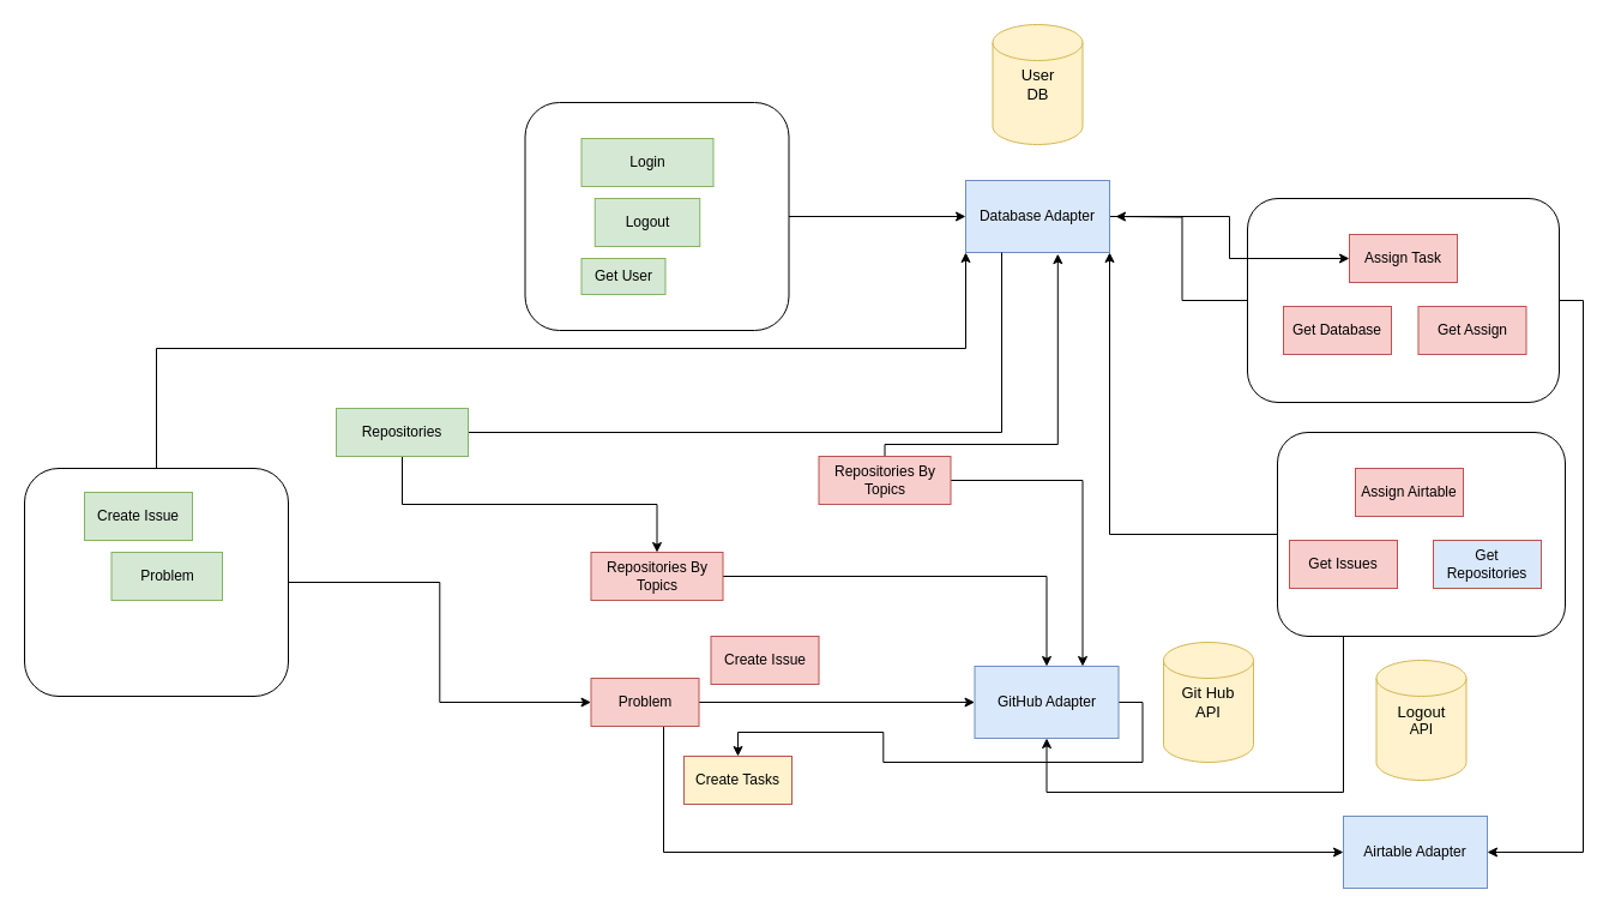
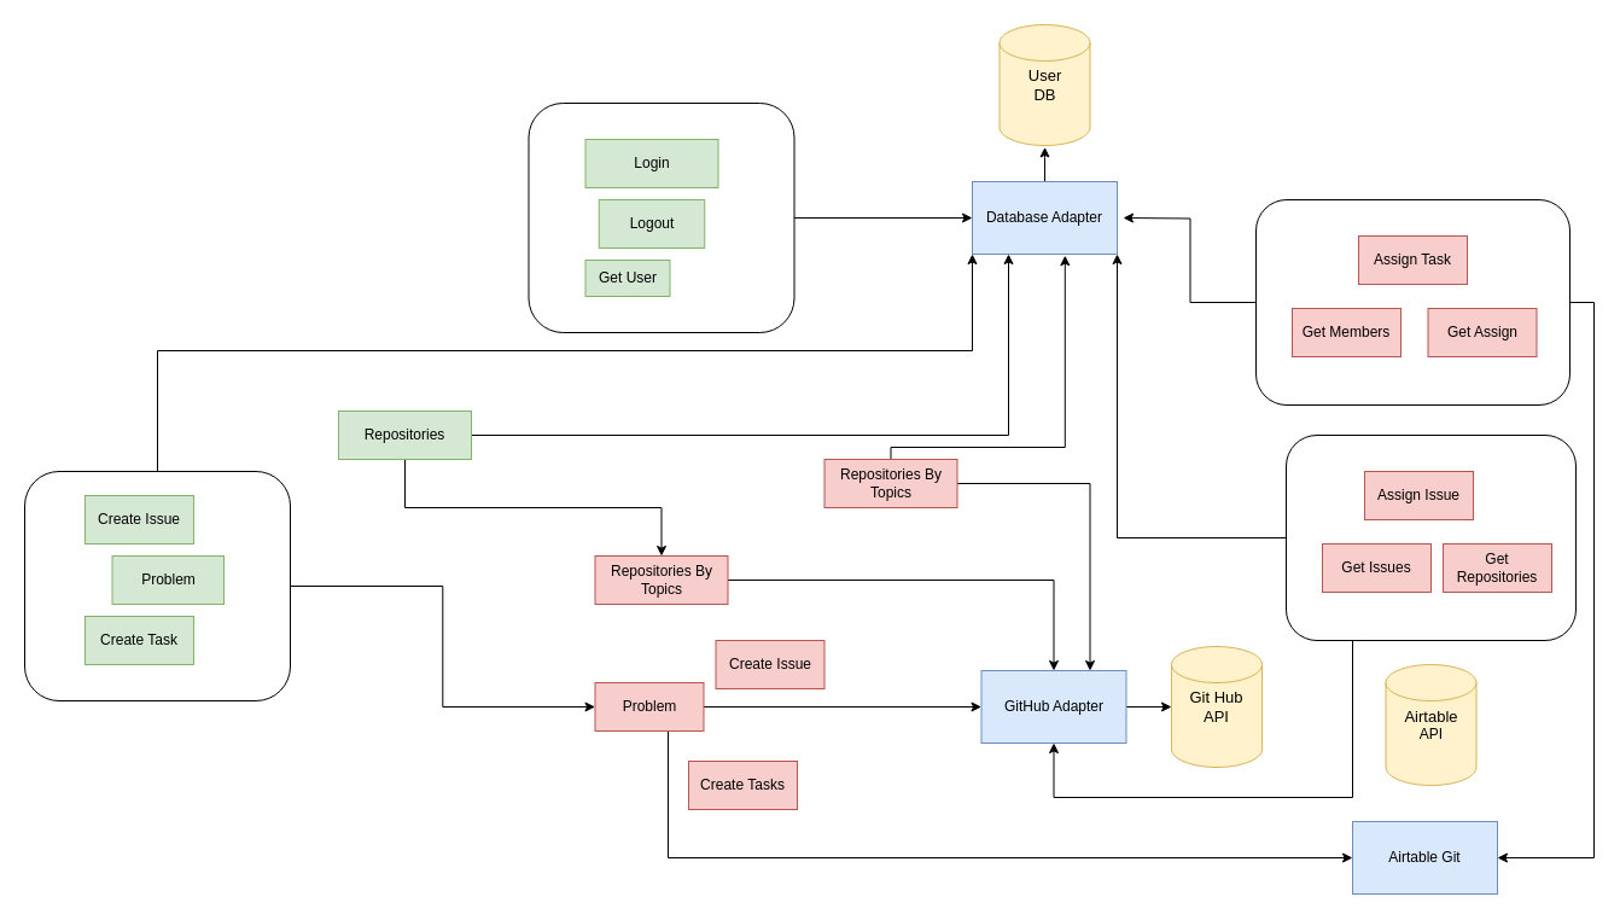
  <mxCell id="0" />
  <mxCell id="1" parent="0" />
  <mxCell id="2" style="edgeStyle=orthogonalEdgeStyle;rounded=0;orthogonalLoop=1;jettySize=auto;html=1;entryX=0.5;entryY=1;entryDx=0;entryDy=0;" edge="1" parent="1" source="4" target="16"><mxGeometry relative="1" as="geometry"><Array as="points"><mxPoint x="1120" y="660" /><mxPoint x="873" y="660" /></Array></mxGeometry></mxCell>
  <mxCell id="3" style="edgeStyle=orthogonalEdgeStyle;rounded=0;orthogonalLoop=1;jettySize=auto;html=1;entryX=1;entryY=1;entryDx=0;entryDy=0;" edge="1" parent="1" source="4" target="12"><mxGeometry relative="1" as="geometry" /></mxCell>
  <mxCell id="4" value="" style="rounded=1;whiteSpace=wrap;html=1;" vertex="1" parent="1"><mxGeometry x="1065" y="360" width="240" height="170" as="geometry" /></mxCell>
  <mxCell id="5" style="edgeStyle=orthogonalEdgeStyle;rounded=0;orthogonalLoop=1;jettySize=auto;html=1;entryX=0;entryY=0.5;entryDx=0;entryDy=0;" edge="1" parent="1" source="6" target="12"><mxGeometry relative="1" as="geometry" /></mxCell>
  <mxCell id="6" value="" style="rounded=1;whiteSpace=wrap;html=1;" vertex="1" parent="1"><mxGeometry x="437.5" y="85" width="220" height="190" as="geometry" /></mxCell>
  <mxCell id="7" value="" style="rounded=1;whiteSpace=wrap;html=1;" vertex="1" parent="1"><mxGeometry x="20" y="390" width="220" height="190" as="geometry" /></mxCell>
  <mxCell id="8" style="edgeStyle=orthogonalEdgeStyle;rounded=0;orthogonalLoop=1;jettySize=auto;html=1;" edge="1" parent="1" source="10"><mxGeometry relative="1" as="geometry"><mxPoint x="930" y="180" as="targetPoint" /></mxGeometry></mxCell>
  <mxCell id="9" style="edgeStyle=orthogonalEdgeStyle;rounded=0;orthogonalLoop=1;jettySize=auto;html=1;entryX=1;entryY=0.5;entryDx=0;entryDy=0;" edge="1" parent="1" source="10" target="14"><mxGeometry relative="1" as="geometry"><Array as="points"><mxPoint x="1320" y="250" /><mxPoint x="1320" y="710" /></Array></mxGeometry></mxCell>
  <mxCell id="10" value="" style="rounded=1;whiteSpace=wrap;html=1;" vertex="1" parent="1"><mxGeometry x="1040" y="165" width="260" height="170" as="geometry" /></mxCell>
- <mxCell id="11" style="edgeStyle=orthogonalEdgeStyle;rounded=0;orthogonalLoop=1;jettySize=auto;html=1;" edge="1" parent="1" source="12" target="41"><mxGeometry relative="1" as="geometry" /></mxCell>
+ <mxCell id="11" style="edgeStyle=orthogonalEdgeStyle;rounded=0;orthogonalLoop=1;jettySize=auto;html=1;entryX=0.501;entryY=1.014;entryDx=0;entryDy=0;entryPerimeter=0;" edge="1" parent="1" source="12" target="13"><mxGeometry relative="1" as="geometry" /></mxCell>
  <mxCell id="12" value="Database Adapter" style="rounded=0;whiteSpace=wrap;html=1;fillColor=#dae8fc;strokeColor=#6c8ebf;" vertex="1" parent="1"><mxGeometry x="805" y="150" width="120" height="60" as="geometry" /></mxCell>
  <mxCell id="13" value="&lt;span style=&quot;font-size: 13px&quot;&gt;User&lt;br&gt;DB&lt;br&gt;&lt;/span&gt;" style="shape=cylinder2;whiteSpace=wrap;html=1;boundedLbl=1;backgroundOutline=1;size=15;aspect=fixed;spacing=2;labelPosition=center;verticalLabelPosition=middle;align=center;verticalAlign=middle;horizontal=1;fillColor=#fff2cc;strokeColor=#d6b656;" vertex="1" parent="1"><mxGeometry x="827.5" y="20" width="75" height="100" as="geometry" /></mxCell>
- <mxCell id="14" value="Airtable Adapter" style="rounded=0;whiteSpace=wrap;html=1;fillColor=#dae8fc;strokeColor=#6c8ebf;" vertex="1" parent="1"><mxGeometry x="1120" y="680" width="120" height="60" as="geometry" /></mxCell>
- <mxCell id="15" style="edgeStyle=orthogonalEdgeStyle;rounded=0;orthogonalLoop=1;jettySize=auto;html=1;exitX=1;exitY=0.5;exitDx=0;exitDy=0;" edge="1" parent="1" source="16" target="37"><mxGeometry relative="1" as="geometry" /></mxCell>
+ <mxCell id="14" value="Airtable Git" style="rounded=0;whiteSpace=wrap;html=1;fillColor=#dae8fc;strokeColor=#6c8ebf;" vertex="1" parent="1"><mxGeometry x="1120" y="680" width="120" height="60" as="geometry" /></mxCell>
+ <mxCell id="15" style="edgeStyle=orthogonalEdgeStyle;rounded=0;orthogonalLoop=1;jettySize=auto;html=1;exitX=1;exitY=0.5;exitDx=0;exitDy=0;" edge="1" parent="1" source="16" target="17"><mxGeometry relative="1" as="geometry" /></mxCell>
  <mxCell id="16" value="GitHub Adapter" style="rounded=0;whiteSpace=wrap;html=1;fillColor=#dae8fc;strokeColor=#6c8ebf;" vertex="1" parent="1"><mxGeometry x="812.5" y="555" width="120" height="60" as="geometry" /></mxCell>
  <mxCell id="17" value="&lt;font style=&quot;font-size: 13px&quot;&gt;Git Hub&lt;br&gt;API&lt;/font&gt;" style="shape=cylinder2;whiteSpace=wrap;html=1;boundedLbl=1;backgroundOutline=1;size=15;aspect=fixed;spacing=2;labelPosition=center;verticalLabelPosition=middle;align=center;verticalAlign=middle;horizontal=1;fillColor=#fff2cc;strokeColor=#d6b656;" vertex="1" parent="1"><mxGeometry x="970" y="535" width="75" height="100" as="geometry" /></mxCell>
  <mxCell id="18" value="Login" style="rounded=0;whiteSpace=wrap;html=1;fillColor=#d5e8d4;strokeColor=#82b366;" vertex="1" parent="1"><mxGeometry x="484.5" y="115" width="110" height="40" as="geometry" /></mxCell>
  <mxCell id="19" value="Logout" style="rounded=0;whiteSpace=wrap;html=1;fillColor=#d5e8d4;strokeColor=#82b366;" vertex="1" parent="1"><mxGeometry x="495.75" y="165" width="87.5" height="40" as="geometry" /></mxCell>
+ <mxCell id="20" value="Create Task" style="rounded=0;whiteSpace=wrap;html=1;fillColor=#d5e8d4;strokeColor=#82b366;" vertex="1" parent="1"><mxGeometry x="70" y="510" width="90" height="40" as="geometry" /></mxCell>
  <mxCell id="21" style="edgeStyle=orthogonalEdgeStyle;rounded=0;orthogonalLoop=1;jettySize=auto;html=1;entryX=0;entryY=0.5;entryDx=0;entryDy=0;exitX=1;exitY=0.5;exitDx=0;exitDy=0;" edge="1" parent="1" source="7" target="30"><mxGeometry relative="1" as="geometry"><mxPoint x="260" y="490" as="sourcePoint" /></mxGeometry></mxCell>
  <mxCell id="22" style="edgeStyle=orthogonalEdgeStyle;rounded=0;orthogonalLoop=1;jettySize=auto;html=1;entryX=0;entryY=1;entryDx=0;entryDy=0;exitX=0.5;exitY=0;exitDx=0;exitDy=0;" edge="1" parent="1" source="7" target="12"><mxGeometry relative="1" as="geometry"><Array as="points"><mxPoint x="130" y="290" /><mxPoint x="805" y="290" /></Array></mxGeometry></mxCell>
  <mxCell id="23" value="Problem" style="rounded=0;whiteSpace=wrap;html=1;fillColor=#d5e8d4;strokeColor=#82b366;" vertex="1" parent="1"><mxGeometry x="92.5" y="460" width="92.5" height="40" as="geometry" /></mxCell>
  <mxCell id="24" style="edgeStyle=orthogonalEdgeStyle;rounded=0;orthogonalLoop=1;jettySize=auto;html=1;exitX=0.5;exitY=1;exitDx=0;exitDy=0;entryX=0.5;entryY=0;entryDx=0;entryDy=0;" edge="1" parent="1" source="26" target="33"><mxGeometry relative="1" as="geometry" /></mxCell>
- <mxCell id="25" style="edgeStyle=orthogonalEdgeStyle;rounded=0;orthogonalLoop=1;jettySize=auto;html=1;entryX=0.25;entryY=1;entryDx=0;entryDy=0;endArrow=none;" edge="1" parent="1" source="26" target="12"><mxGeometry relative="1" as="geometry" /></mxCell>
+ <mxCell id="25" style="edgeStyle=orthogonalEdgeStyle;rounded=0;orthogonalLoop=1;jettySize=auto;html=1;entryX=0.25;entryY=1;entryDx=0;entryDy=0;" edge="1" parent="1" source="26" target="12"><mxGeometry relative="1" as="geometry" /></mxCell>
  <mxCell id="26" value="Repositories" style="rounded=0;whiteSpace=wrap;html=1;fillColor=#d5e8d4;strokeColor=#82b366;" vertex="1" parent="1"><mxGeometry x="280" y="340" width="110" height="40" as="geometry" /></mxCell>
  <mxCell id="27" value="Get User" style="rounded=0;whiteSpace=wrap;html=1;fillColor=#d5e8d4;strokeColor=#82b366;" vertex="1" parent="1"><mxGeometry x="484.5" y="215" width="70" height="30" as="geometry" /></mxCell>
  <mxCell id="28" style="edgeStyle=orthogonalEdgeStyle;rounded=0;orthogonalLoop=1;jettySize=auto;html=1;" edge="1" parent="1" source="30" target="16"><mxGeometry relative="1" as="geometry" /></mxCell>
  <mxCell id="29" style="edgeStyle=orthogonalEdgeStyle;rounded=0;orthogonalLoop=1;jettySize=auto;html=1;entryX=0;entryY=0.5;entryDx=0;entryDy=0;" edge="1" parent="1" source="30" target="14"><mxGeometry relative="1" as="geometry"><Array as="points"><mxPoint x="553" y="710" /></Array></mxGeometry></mxCell>
  <mxCell id="30" value="Problem" style="rounded=0;whiteSpace=wrap;html=1;fillColor=#f8cecc;strokeColor=#b85450;" vertex="1" parent="1"><mxGeometry x="492.5" y="565" width="90" height="40" as="geometry" /></mxCell>
  <mxCell id="31" value="Create Issue" style="rounded=0;whiteSpace=wrap;html=1;fillColor=#d5e8d4;strokeColor=#82b366;" vertex="1" parent="1"><mxGeometry x="70" y="410" width="90" height="40" as="geometry" /></mxCell>
  <mxCell id="32" style="edgeStyle=orthogonalEdgeStyle;rounded=0;orthogonalLoop=1;jettySize=auto;html=1;entryX=0.5;entryY=0;entryDx=0;entryDy=0;" edge="1" parent="1" source="33" target="16"><mxGeometry relative="1" as="geometry" /></mxCell>
  <mxCell id="33" value="Repositories By Topics" style="rounded=0;whiteSpace=wrap;html=1;fillColor=#f8cecc;strokeColor=#b85450;" vertex="1" parent="1"><mxGeometry x="492.5" y="460" width="110" height="40" as="geometry" /></mxCell>
  <mxCell id="34" style="edgeStyle=orthogonalEdgeStyle;rounded=0;orthogonalLoop=1;jettySize=auto;html=1;entryX=0.75;entryY=0;entryDx=0;entryDy=0;" edge="1" parent="1" source="36" target="16"><mxGeometry relative="1" as="geometry" /></mxCell>
  <mxCell id="35" style="edgeStyle=orthogonalEdgeStyle;rounded=0;orthogonalLoop=1;jettySize=auto;html=1;entryX=0.64;entryY=1.019;entryDx=0;entryDy=0;entryPerimeter=0;" edge="1" parent="1" source="36" target="12"><mxGeometry relative="1" as="geometry"><Array as="points"><mxPoint x="738" y="370" /><mxPoint x="882" y="370" /></Array></mxGeometry></mxCell>
  <mxCell id="36" value="Repositories By Topics" style="rounded=0;whiteSpace=wrap;html=1;fillColor=#f8cecc;strokeColor=#b85450;" vertex="1" parent="1"><mxGeometry x="682.5" y="380" width="110" height="40" as="geometry" /></mxCell>
- <mxCell id="37" value="Create Tasks" style="rounded=0;whiteSpace=wrap;html=1;fillColor=#fff2cc;strokeColor=#b85450;" vertex="1" parent="1"><mxGeometry x="570" y="630" width="90" height="40" as="geometry" /></mxCell>
+ <mxCell id="37" value="Create Tasks" style="rounded=0;whiteSpace=wrap;html=1;fillColor=#f8cecc;strokeColor=#b85450;" vertex="1" parent="1"><mxGeometry x="570" y="630" width="90" height="40" as="geometry" /></mxCell>
  <mxCell id="38" value="Create Issue" style="rounded=0;whiteSpace=wrap;html=1;fillColor=#f8cecc;strokeColor=#b85450;" vertex="1" parent="1"><mxGeometry x="592.5" y="530" width="90" height="40" as="geometry" /></mxCell>
- <mxCell id="39" value="Get Database" style="rounded=0;whiteSpace=wrap;html=1;fillColor=#f8cecc;strokeColor=#b85450;" vertex="1" parent="1"><mxGeometry x="1070" y="255" width="90" height="40" as="geometry" /></mxCell>
+ <mxCell id="39" value="Get Members" style="rounded=0;whiteSpace=wrap;html=1;fillColor=#f8cecc;strokeColor=#b85450;" vertex="1" parent="1"><mxGeometry x="1070" y="255" width="90" height="40" as="geometry" /></mxCell>
  <mxCell id="40" value="Get Assign" style="rounded=0;whiteSpace=wrap;html=1;fillColor=#f8cecc;strokeColor=#b85450;" vertex="1" parent="1"><mxGeometry x="1182.5" y="255" width="90" height="40" as="geometry" /></mxCell>
  <mxCell id="41" value="Assign Task" style="rounded=0;whiteSpace=wrap;html=1;fillColor=#f8cecc;strokeColor=#b85450;" vertex="1" parent="1"><mxGeometry x="1125" y="195" width="90" height="40" as="geometry" /></mxCell>
- <mxCell id="42" value="Get Issues" style="rounded=0;whiteSpace=wrap;html=1;fillColor=#f8cecc;strokeColor=#b85450;" vertex="1" parent="1"><mxGeometry x="1075" y="450" width="90" height="40" as="geometry" /></mxCell>
- <mxCell id="43" value="Assign Airtable" style="rounded=0;whiteSpace=wrap;html=1;fillColor=#f8cecc;strokeColor=#b85450;" vertex="1" parent="1"><mxGeometry x="1130" y="390" width="90" height="40" as="geometry" /></mxCell>
- <mxCell id="44" value="Get Repositories" style="rounded=0;whiteSpace=wrap;html=1;fillColor=#dae8fc;strokeColor=#b85450;" vertex="1" parent="1"><mxGeometry x="1195" y="450" width="90" height="40" as="geometry" /></mxCell>
- <mxCell id="45" value="&lt;span style=&quot;font-size: 13px&quot;&gt;Logout&lt;br&gt;&lt;/span&gt;API" style="shape=cylinder2;whiteSpace=wrap;html=1;boundedLbl=1;backgroundOutline=1;size=15;aspect=fixed;spacing=2;labelPosition=center;verticalLabelPosition=middle;align=center;verticalAlign=middle;horizontal=1;fillColor=#fff2cc;strokeColor=#d6b656;" vertex="1" parent="1"><mxGeometry x="1147.5" y="550" width="75" height="100" as="geometry" /></mxCell>
+ <mxCell id="42" value="Get Issues" style="rounded=0;whiteSpace=wrap;html=1;fillColor=#f8cecc;strokeColor=#b85450;" vertex="1" parent="1"><mxGeometry x="1095" y="450" width="90" height="40" as="geometry" /></mxCell>
+ <mxCell id="43" value="Assign Issue" style="rounded=0;whiteSpace=wrap;html=1;fillColor=#f8cecc;strokeColor=#b85450;" vertex="1" parent="1"><mxGeometry x="1130" y="390" width="90" height="40" as="geometry" /></mxCell>
+ <mxCell id="44" value="Get Repositories" style="rounded=0;whiteSpace=wrap;html=1;fillColor=#f8cecc;strokeColor=#b85450;" vertex="1" parent="1"><mxGeometry x="1195" y="450" width="90" height="40" as="geometry" /></mxCell>
+ <mxCell id="45" value="&lt;span style=&quot;font-size: 13px&quot;&gt;Airtable&lt;br&gt;&lt;/span&gt;API" style="shape=cylinder2;whiteSpace=wrap;html=1;boundedLbl=1;backgroundOutline=1;size=15;aspect=fixed;spacing=2;labelPosition=center;verticalLabelPosition=middle;align=center;verticalAlign=middle;horizontal=1;fillColor=#fff2cc;strokeColor=#d6b656;" vertex="1" parent="1"><mxGeometry x="1147.5" y="550" width="75" height="100" as="geometry" /></mxCell>
